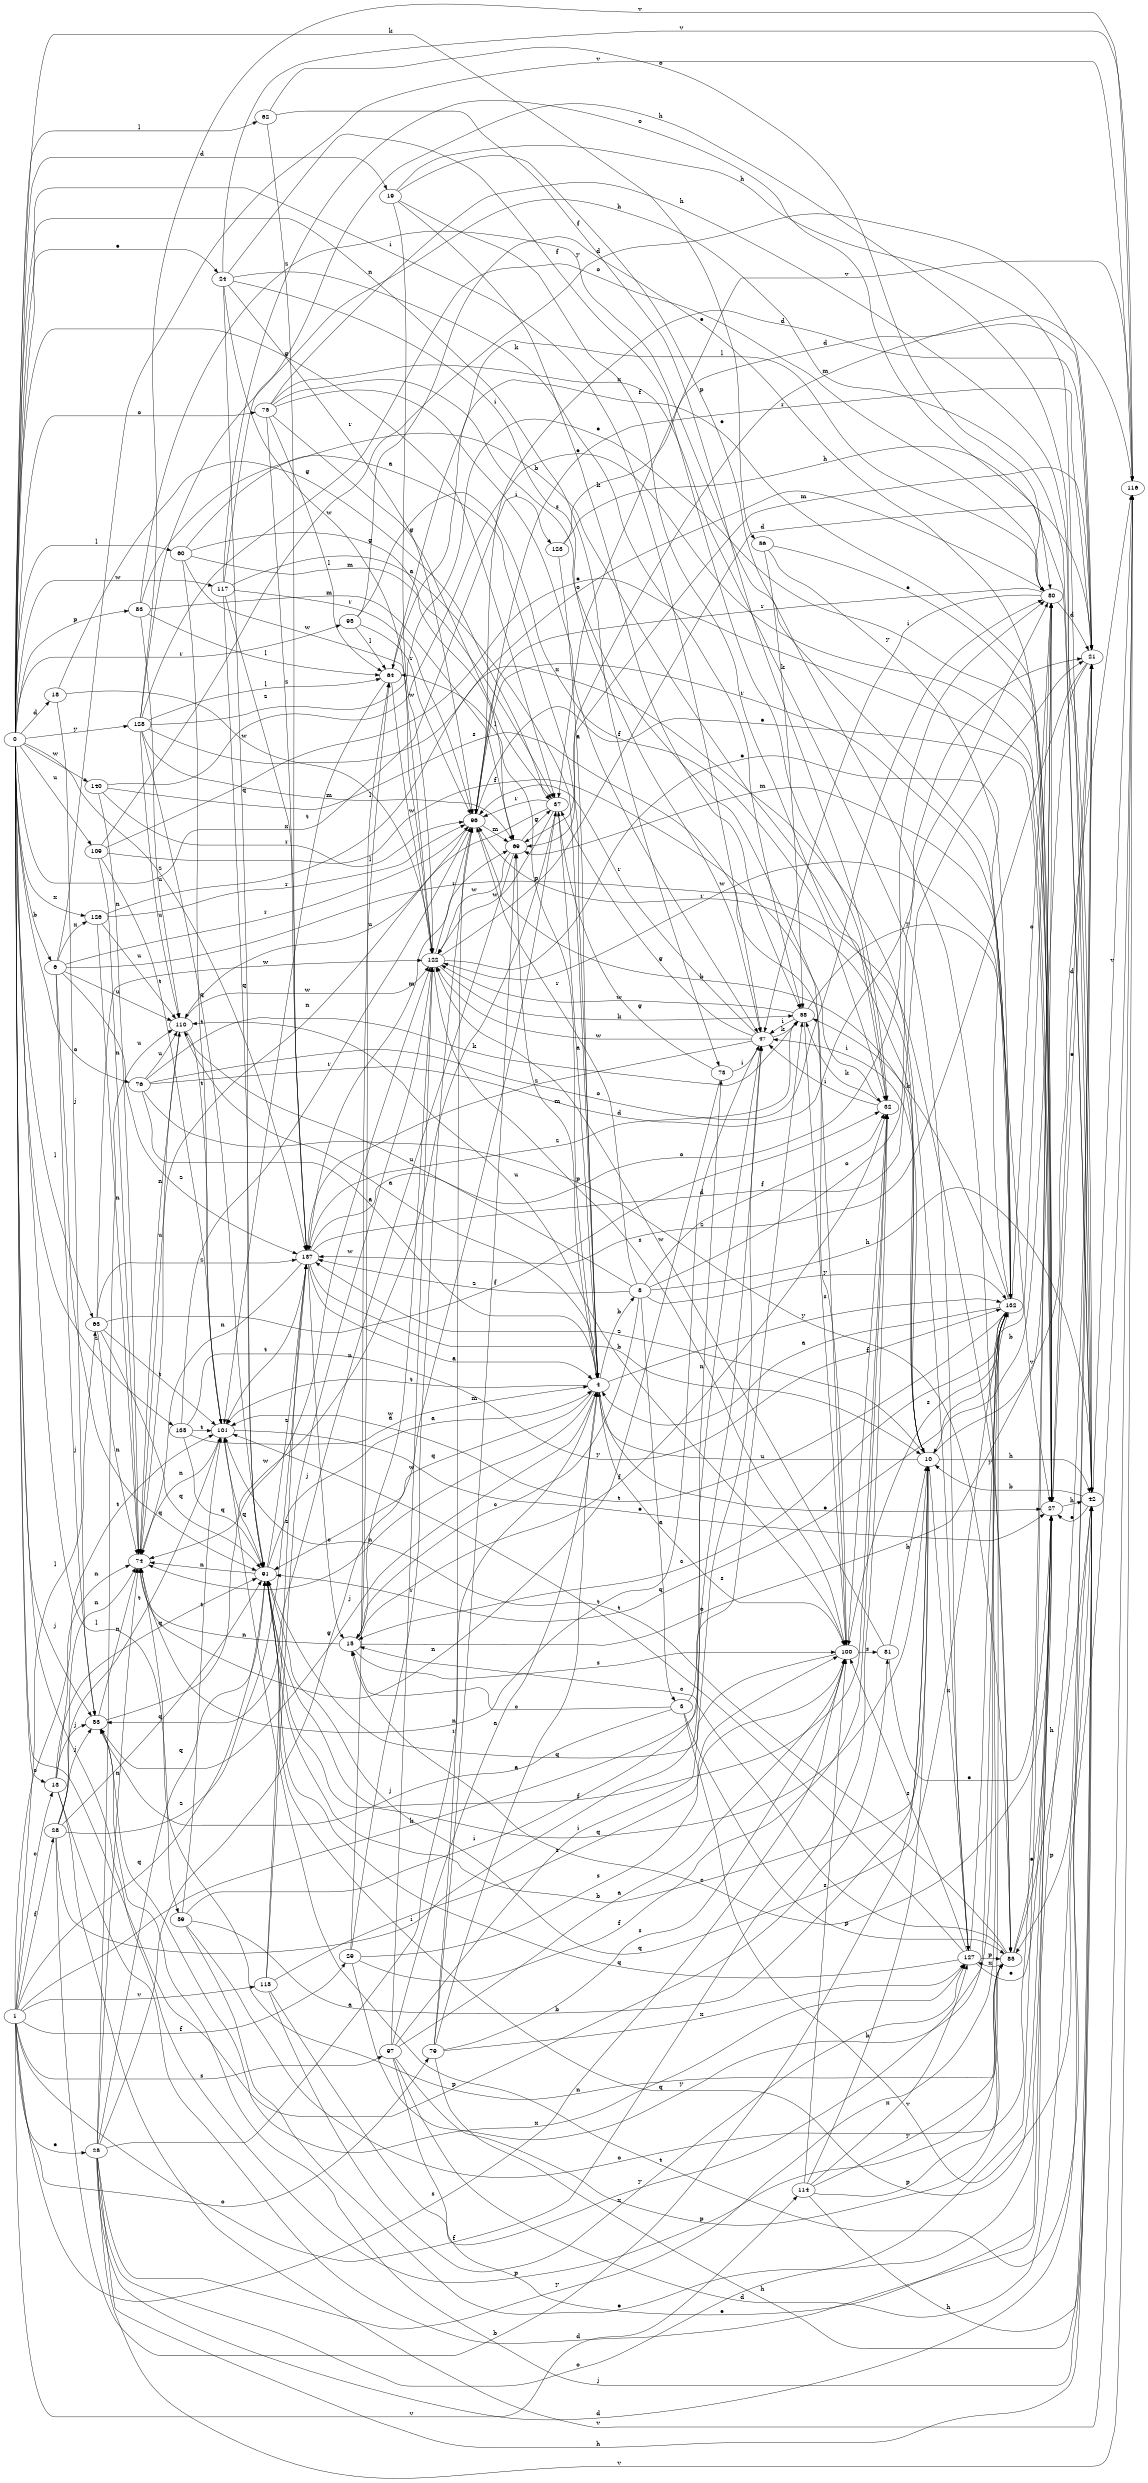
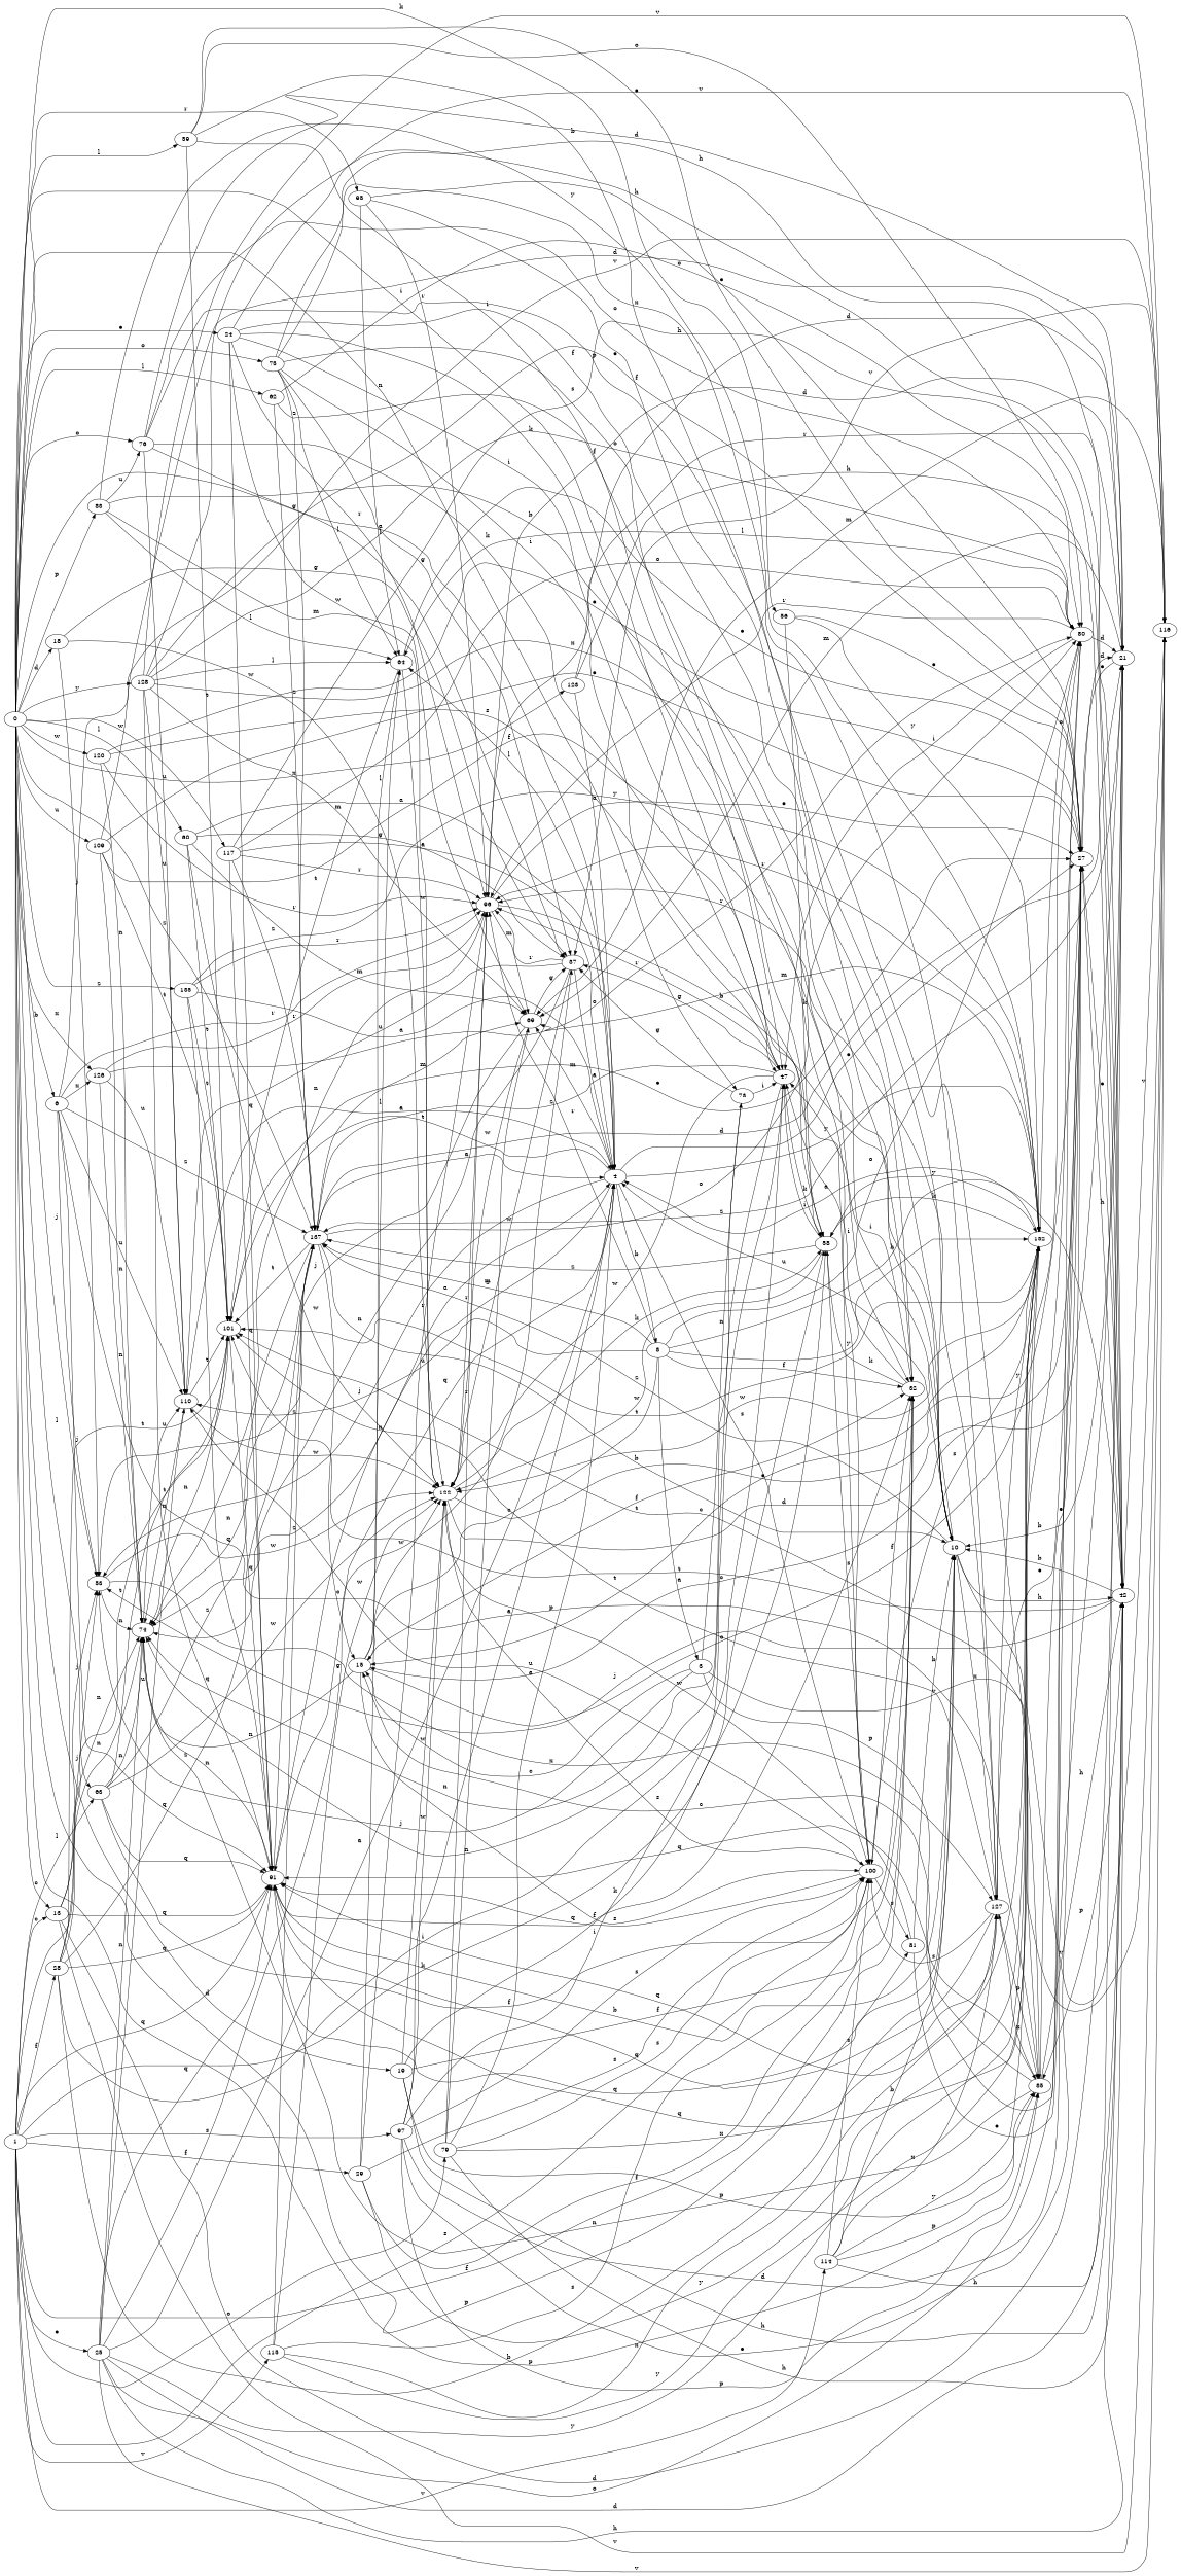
  strict digraph {
    rankdir=LR
    0
    6
    13
    18
    19
    24
    37
    47
    53
    56
    59
    60
    62
    63
    73
    75
    76
    81
    83
    85
    95
    109
    117
-   120 [label=140]
+   120
    123
    126
    128
    135
    137
    91
    116
    96
    110
    74
    21
    122
    32
    58
    42
    4
    127
    27
    132
    n44 [label=101]
    80
    10
    69
    100
    64
    15
    1
    25
    28
    29
    79
    97
    114
    115
    3
    8
    0 -> 6 [label=b]
    0 -> 13 [label=c]
    0 -> 18 [label=d]
    0 -> 19 [label=d]
    0 -> 24 [label=e]
    0 -> 37 [label=g]
    0 -> 47 [label=i]
    0 -> 53 [label=j]
    0 -> 56 [label=k]
    0 -> 59 [label=l]
    0 -> 60 [label=l]
    0 -> 62 [label=l]
    0 -> 63 [label=l]
    0 -> 73 [label=n]
    0 -> 75 [label=o]
    0 -> 76 [label=o]
    0 -> 81 [label=p]
    0 -> 83 [label=p]
    0 -> 85 [label=p]
    0 -> 95 [label=r]
    0 -> 109 [label=u]
    0 -> 117 [label=w]
    0 -> 120 [label=w]
    0 -> 123 [label=x]
    0 -> 126 [label=x]
    0 -> 128 [label=y]
    0 -> 135 [label=z]
    0 -> 137 [label=z]
    6 -> 53 [label=j]
    6 -> 85 [label=p]
    6 -> 126 [label=x]
    6 -> 137 [label=z]
    6 -> 91 [label=q]
    6 -> 116 [label=v]
    6 -> 96 [label=r]
    6 -> 110 [label=u]
    13 -> 53 [label=j]
    13 -> 91 [label=q]
    13 -> 116 [label=v]
    13 -> 74 [label=n]
    13 -> 21 [label=d]
    18 -> 37 [label=g]
    18 -> 53 [label=j]
    18 -> 122 [label=w]
    19 -> 85 [label=p]
    19 -> 122 [label=w]
    19 -> 32 [label=f]
    19 -> 58 [label=k]
    19 -> 42 [label=h]
    24 -> 47 [label=i]
    24 -> 91 [label=q]
    24 -> 116 [label=v]
    24 -> 96 [label=r]
    24 -> 122 [label=w]
    24 -> 32 [label=f]
    24 -> 58 [label=k]
    37 -> 96 [label=r]
    37 -> 110 [label=u]
    37 -> 74 [label=n]
    37 -> 122 [label=w]
    37 -> 4 [label=a]
    47 -> 37 [label=g]
    47 -> 137 [label=z]
    47 -> 96 [label=r]
    47 -> 74 [label=n]
    47 -> 122 [label=w]
    47 -> 58 [label=k]
    53 -> 74 [label=n]
    53 -> 122 [label=w]
    53 -> 127 [label=x]
    56 -> 58 [label=k]
    56 -> 27 [label=e]
    56 -> 132 [label=y]
    59 -> 47 [label=i]
    59 -> 27 [label=e]
    59 -> n44 [label=t]
    59 -> 80 [label=o]
    59 -> 10 [label=b]
    60 -> 37 [label=g]
    60 -> 122 [label=w]
    60 -> 4 [label=a]
    60 -> n44 [label=t]
    60 -> 69 [label=m]
    62 -> 137 [label=z]
    62 -> 32 [label=f]
    62 -> 80 [label=o]
    63 -> 137 [label=z]
    63 -> 91 [label=q]
    63 -> 74 [label=n]
    63 -> 122 [label=w]
    63 -> 32 [label=f]
    63 -> n44 [label=t]
    73 -> 37 [label=g]
    73 -> 47 [label=i]
    73 -> 74 [label=n]
    75 -> 37 [label=g]
    75 -> 47 [label=i]
    75 -> 137 [label=z]
    75 -> 42 [label=h]
    75 -> 127 [label=x]
    75 -> 100 [label=s]
    75 -> 64 [label=l]
    76 -> 85 [label=p]
    76 -> 110 [label=u]
    76 -> 21 [label=d]
    76 -> 58 [label=k]
    76 -> 4 [label=a]
    76 -> 80 [label=o]
    81 -> 122 [label=w]
    81 -> 27 [label=e]
    81 -> 10 [label=b]
-   83 -> 110 [label=u]
+   83 -> 76 [label=u]
    83 -> 132 [label=y]
    83 -> 10 [label=b]
    83 -> 69 [label=m]
    83 -> 64 [label=l]
    85 -> 74 [label=n]
    85 -> 42 [label=h]
    85 -> 127 [label=x]
    85 -> 27 [label=e]
    85 -> n44 [label=t]
    85 -> 15 [label=c]
    95 -> 96 [label=r]
    95 -> 32 [label=f]
    95 -> 27 [label=e]
    95 -> 64 [label=l]
    109 -> 74 [label=n]
    109 -> 21 [label=d]
    109 -> 32 [label=f]
    109 -> 27 [label=e]
    109 -> n44 [label=t]
    117 -> 137 [label=z]
    117 -> 91 [label=q]
    117 -> 96 [label=r]
    117 -> 42 [label=h]
    117 -> 4 [label=a]
    117 -> 80 [label=o]
    120 -> 96 [label=r]
    120 -> 74 [label=n]
    120 -> 27 [label=e]
    120 -> 100 [label=s]
    123 -> 21 [label=d]
    123 -> 42 [label=h]
    123 -> 4 [label=a]
    126 -> 96 [label=r]
    126 -> 110 [label=u]
    126 -> 74 [label=n]
    126 -> 80 [label=o]
    128 -> 91 [label=q]
    128 -> 116 [label=v]
    128 -> 110 [label=u]
    128 -> 42 [label=h]
    128 -> 127 [label=x]
    128 -> 27 [label=e]
    128 -> 80 [label=o]
    128 -> 69 [label=m]
    128 -> 64 [label=l]
    135 -> 91 [label=q]
    135 -> 96 [label=r]
    135 -> 4 [label=a]
    135 -> 132 [label=y]
    135 -> n44 [label=t]
    137 -> 74 [label=n]
    137 -> 21 [label=d]
    137 -> 4 [label=a]
    137 -> n44 [label=t]
    137 -> 80 [label=o]
    137 -> 10 [label=b]
    137 -> 69 [label=m]
    137 -> 15 [label=c]
    91 -> 137 [label=z]
    91 -> 74 [label=n]
    91 -> 32 [label=f]
    91 -> 4 [label=a]
    91 -> 10 [label=b]
    116 -> 37 [label=v]
    116 -> 69 [label=m]
    96 -> 74 [label=n]
    96 -> 21 [label=d]
    96 -> 27 [label=e]
    96 -> 10 [label=b]
    96 -> 69 [label=m]
    110 -> 74 [label=n]
    110 -> 122 [label=w]
    110 -> 4 [label=a]
    110 -> n44 [label=t]
    74 -> 110 [label=u]
    21 -> 137 [label=z]
    21 -> 96 [label=r]
    21 -> 27 [label=e]
    21 -> 10 [label=b]
    21 -> 69 [label=m]
    122 -> 96 [label=r]
    122 -> 21 [label=d]
    122 -> 58 [label=k]
    122 -> 27 [label=e]
    122 -> 100 [label=s]
    32 -> 47 [label=i]
    32 -> 58 [label=k]
    58 -> 47 [label=i]
    58 -> 137 [label=z]
    58 -> 122 [label=w]
    58 -> 132 [label=y]
    58 -> 100 [label=s]
    42 -> 53 [label=j]
    42 -> 85 [label=p]
    42 -> 116 [label=v]
    42 -> 27 [label=e]
    42 -> n44 [label=t]
    42 -> 10 [label=b]
    4 -> 53 [label=j]
    4 -> 91 [label=q]
    4 -> 74 [label=n]
    4 -> 27 [label=e]
    4 -> 132 [label=y]
    4 -> n44 [label=t]
    4 -> 69 [label=m]
    4 -> 100 [label=s]
    4 -> 64 [label=l]
    4 -> 8 [label=b]
    127 -> 85 [label=p]
    127 -> 91 [label=q]
    127 -> 27 [label=e]
    127 -> 132 [label=y]
    127 -> n44 [label=t]
    127 -> 100 [label=s]
    27 -> 91 [label=q]
    27 -> 21 [label=d]
    27 -> 42 [label=h]
    27 -> 15 [label=c]
    132 -> 91 [label=q]
    132 -> 96 [label=r]
    132 -> 122 [label=w]
    132 -> 58 [label=k]
    132 -> 4 [label=a]
    132 -> n44 [label=t]
    132 -> 80 [label=o]
    132 -> 69 [label=m]
    132 -> 100 [label=s]
    132 -> 15 [label=c]
    n44 -> 91 [label=q]
    n44 -> 74 [label=n]
    n44 -> 27 [label=e]
    80 -> 47 [label=i]
    80 -> 91 [label=q]
    80 -> 96 [label=r]
    80 -> 21 [label=d]
    80 -> 64 [label=l]
    10 -> 47 [label=i]
    10 -> 137 [label=z]
    10 -> 91 [label=q]
    10 -> 116 [label=v]
    10 -> 96 [label=r]
    10 -> 42 [label=h]
    10 -> 4 [label=u]
    10 -> 127 [label=x]
    69 -> 37 [label=g]
    69 -> 53 [label=j]
    69 -> 122 [label=w]
    100 -> 81 [label=s]
    100 -> 91 [label=q]
    100 -> 110 [label=u]
    100 -> 32 [label=f]
    64 -> 122 [label=w]
    64 -> 27 [label=e]
    64 -> n44 [label=t]
    15 -> 74 [label=n]
    15 -> 122 [label=w]
    15 -> 32 [label=f]
    15 -> 80 [label=o]
    15 -> 100 [label=s]
    15 -> 64 [label=l]
    1 -> 13 [label=c]
    1 -> 63 [label=l]
    1 -> 91 [label=q]
    1 -> 32 [label=f]
    1 -> 58 [label=k]
    1 -> n44 [label=t]
    1 -> 100 [label=s]
    1 -> 25 [label=e]
    1 -> 28 [label=f]
    1 -> 29 [label=f]
    1 -> 79 [label=o]
    1 -> 97 [label=s]
    1 -> 114 [label=v]
    1 -> 115 [label=v]
    25 -> 37 [label=g]
    25 -> 91 [label=q]
    25 -> 116 [label=v]
    25 -> 110 [label=u]
    25 -> 74 [label=n]
    25 -> 21 [label=d]
    25 -> 42 [label=h]
    25 -> 4 [label=a]
    25 -> 132 [label=y]
    25 -> 80 [label=o]
    28 -> 47 [label=i]
    28 -> 53 [label=j]
    28 -> 137 [label=z]
    28 -> 91 [label=q]
    28 -> 74 [label=n]
    28 -> n44 [label=t]
    28 -> 10 [label=b]
    29 -> 96 [label=r]
    29 -> 32 [label=f]
    29 -> 132 [label=y]
    29 -> 100 [label=s]
    29 -> 64 [label=l]
    79 -> 96 [label=r]
    79 -> 42 [label=h]
    79 -> 4 [label=a]
    79 -> 127 [label=x]
    79 -> 69 [label=m]
    79 -> 100 [label=s]
    97 -> 47 [label=i]
    97 -> 85 [label=p]
    97 -> 21 [label=d]
    97 -> 122 [label=w]
    97 -> 4 [label=a]
    97 -> 27 [label=e]
-   97 -> 100 [label=a]
+   97 -> 100 [label=s]
    114 -> 85 [label=p]
    114 -> 42 [label=h]
    114 -> 127 [label=x]
    114 -> 132 [label=y]
    114 -> 10 [label=b]
    114 -> 100 [label=s]
    115 -> 137 [label=z]
    115 -> 122 [label=w]
    115 -> 127 [label=x]
    115 -> 132 [label=y]
    115 -> 100 [label=s]
    3 -> 53 [label=j]
    3 -> 73 [label=n]
    3 -> 85 [label=p]
    3 -> 116 [label=v]
    3 -> 15 [label=c]
    8 -> 137 [label=z]
    8 -> 96 [label=r]
    8 -> 110 [label=u]
    8 -> 32 [label=f]
    8 -> 42 [label=h]
    8 -> 132 [label=y]
    8 -> 80 [label=o]
    8 -> 15 [label=c]
    8 -> 3 [label=a]
  }
